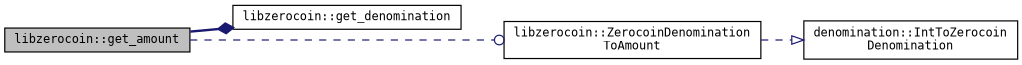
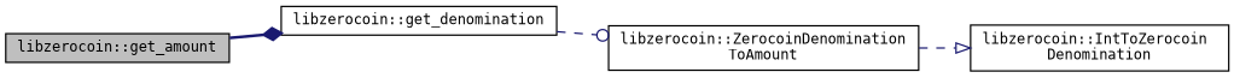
  digraph {
    fontname="DejaVu Sans Mono"
    rankdir=LR
    node [color=black fillcolor=white fontname="DejaVu Sans Mono" fontsize=10 shape=record style=filled]
    edge [color=midnightblue fontname="DejaVu Sans Mono" fontsize=10 labelfontname=Helvetica labelfontsize=10 style=dashed]
    n1 [fillcolor=grey75 fontcolor=black height=0.2 label="libzerocoin::get_amount" width=0.4]
    n2 [height=0.2 label="libzerocoin::get_denomination" width=0.4]
    n3 [height=0.2 label="libzerocoin::ZerocoinDenomination\lToAmount" width=0.4]
-   n4 [height=0.2 label="denomination::IntToZerocoin\lDenomination" width=0.4]
+   n4 [height=0.2 label="libzerocoin::IntToZerocoin\lDenomination" width=0.4]
    n1 -> n2 [arrowhead=diamond style=bold]
-   n1 -> n3 [arrowhead=odot]
+   n2 -> n3 [arrowhead=odot]
    n3 -> n4 [arrowhead=onormal]
  }
